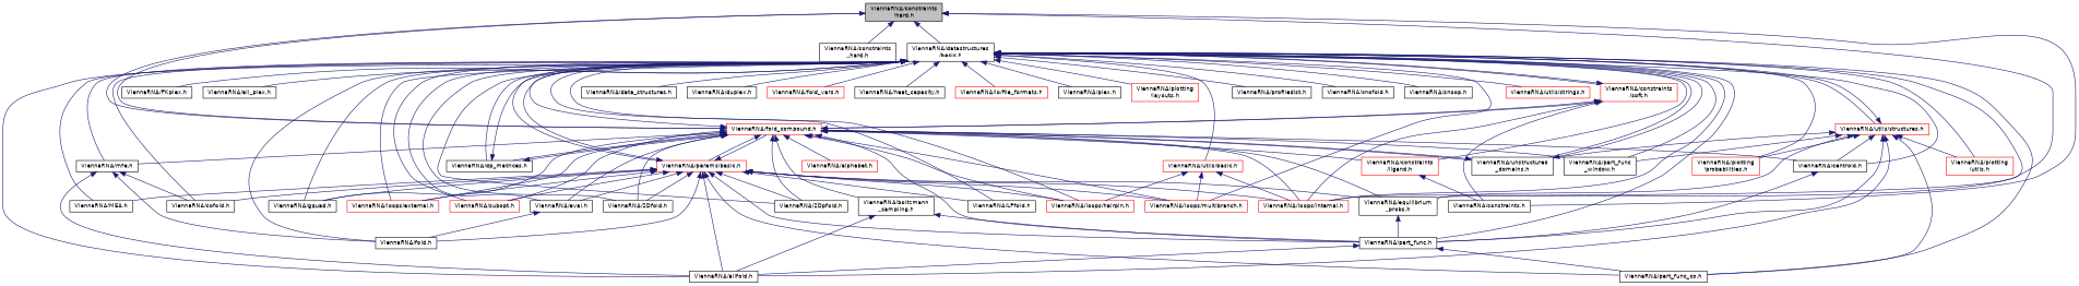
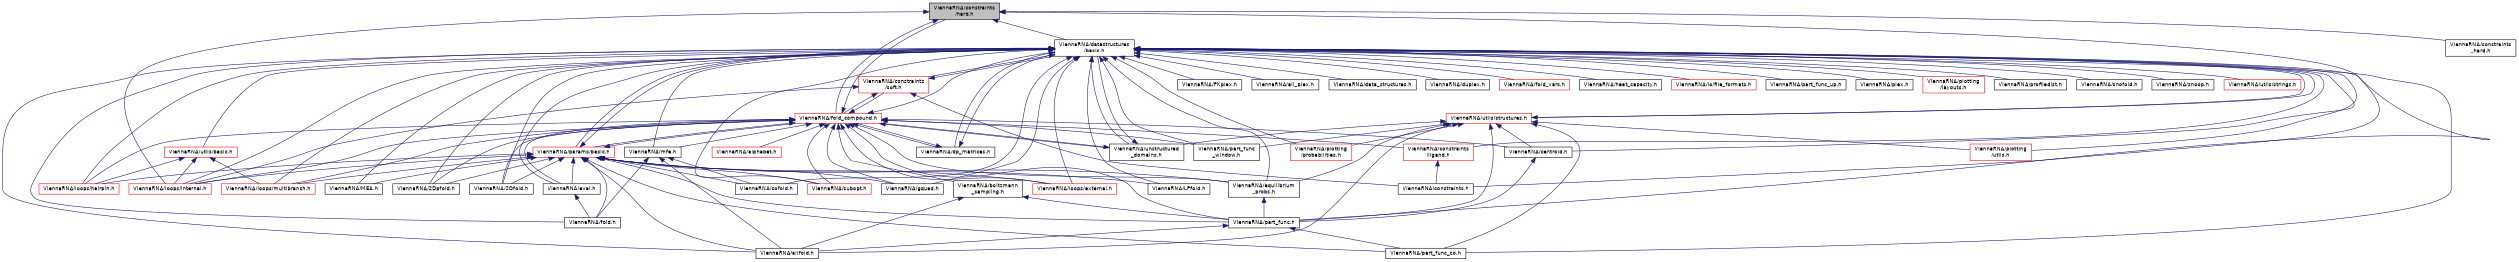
  digraph {
    node [color=black fontname=Helvetica fontsize=10 shape=record]
    edge [color=midnightblue dir=back fontname=Helvetica fontsize=10 labelfontname=Helvetica labelfontsize=10 style=solid]
    n1 [fillcolor=grey75 fontcolor=black height=0.2 label="ViennaRNA/constraints\l/hard.h" style=filled width=0.4]
    n2 [height=0.2 label="ViennaRNA/constraints.h" width=0.4]
    n3 [height=0.2 label="ViennaRNA/constraints\l_hard.h" width=0.4]
    n4 [height=0.2 label="ViennaRNA/datastructures\l/basic.h" width=0.4]
    n5 [color=red height=0.2 label="ViennaRNA/fold_compound.h" width=0.4]
    n6 [color=red height=0.2 label="ViennaRNA/loops/internal.h" width=0.4]
    n7 [height=0.2 label="ViennaRNA/2Dfold.h" width=0.4]
    n8 [height=0.2 label="ViennaRNA/2Dpfold.h" width=0.4]
    n9 [height=0.2 label="ViennaRNA/LPfold.h" width=0.4]
    n10 [height=0.2 label="ViennaRNA/MEA.h" width=0.4]
    n11 [height=0.2 label="ViennaRNA/PKplex.h" width=0.4]
    n12 [height=0.2 label="ViennaRNA/ali_plex.h" width=0.4]
    n13 [height=0.2 label="ViennaRNA/alifold.h" width=0.4]
    n14 [height=0.2 label="ViennaRNA/centroid.h" width=0.4]
    n15 [height=0.2 label="ViennaRNA/part_func.h" width=0.4]
    n16 [height=0.2 label="ViennaRNA/part_func_co.h" width=0.4]
    n17 [height=0.2 label="ViennaRNA/cofold.h" width=0.4]
    n18 [color=red height=0.2 label="ViennaRNA/constraints\l/ligand.h" width=0.4]
    n19 [color=red height=0.2 label="ViennaRNA/constraints\l/soft.h" width=0.4]
    n20 [height=0.2 label="ViennaRNA/dp_matrices.h" width=0.4]
    n21 [height=0.2 label="ViennaRNA/equilibrium\l_probs.h" width=0.4]
    n22 [height=0.2 label="ViennaRNA/eval.h" width=0.4]
    n23 [height=0.2 label="ViennaRNA/fold.h" width=0.4]
    n24 [height=0.2 label="ViennaRNA/gquad.h" width=0.4]
    n25 [color=red height=0.2 label="ViennaRNA/loops/external.h" width=0.4]
    n26 [color=red height=0.2 label="ViennaRNA/loops/hairpin.h" width=0.4]
    n27 [color=red height=0.2 label="ViennaRNA/loops/multibranch.h" width=0.4]
    n28 [height=0.2 label="ViennaRNA/mfe.h" width=0.4]
    n29 [color=red height=0.2 label="ViennaRNA/params/basic.h" width=0.4]
    n30 [color=red height=0.2 label="ViennaRNA/subopt.h" width=0.4]
    n31 [height=0.2 label="ViennaRNA/part_func\l_window.h" width=0.4]
    n32 [height=0.2 label="ViennaRNA/unstructured\l_domains.h" width=0.4]
    n33 [height=0.2 label="ViennaRNA/data_structures.h" width=0.4]
    n34 [height=0.2 label="ViennaRNA/duplex.h" width=0.4]
    n35 [color=red height=0.2 label="ViennaRNA/fold_vars.h" width=0.4]
    n36 [height=0.2 label="ViennaRNA/heat_capacity.h" width=0.4]
    n37 [color=red height=0.2 label="ViennaRNA/io/file_formats.h" width=0.4]
+   n38 [height=0.2 label="ViennaRNA/part_func_up.h" width=0.4]
    n39 [height=0.2 label="ViennaRNA/plex.h" width=0.4]
    n40 [color=red height=0.2 label="ViennaRNA/plotting\l/layouts.h" width=0.4]
    n41 [color=red height=0.2 label="ViennaRNA/plotting\l/probabilities.h" width=0.4]
    n42 [color=red height=0.2 label="ViennaRNA/plotting\l/utils.h" width=0.4]
    n43 [height=0.2 label="ViennaRNA/profiledist.h" width=0.4]
    n44 [height=0.2 label="ViennaRNA/snofold.h" width=0.4]
    n45 [height=0.2 label="ViennaRNA/snoop.h" width=0.4]
    n46 [color=red height=0.2 label="ViennaRNA/utils/basic.h" width=0.4]
    n47 [color=red height=0.2 label="ViennaRNA/utils/strings.h" width=0.4]
    n48 [color=red height=0.2 label="ViennaRNA/utils/structures.h" width=0.4]
    n49 [color=red height=0.2 label="ViennaRNA/alphabet.h" width=0.4]
    n50 [height=0.2 label="ViennaRNA/boltzmann\l_sampling.h" width=0.4]
    n1 -> n2
    n1 -> n3
    n1 -> n4
    n1 -> n5
    n1 -> n6
    n4 -> n6
    n4 -> n7
    n4 -> n8
    n4 -> n9
    n4 -> n10
    n4 -> n11
    n4 -> n12
    n4 -> n13
    n4 -> n14
    n4 -> n15
    n4 -> n16
    n4 -> n17
    n4 -> n18
    n4 -> n19
    n4 -> n20
    n4 -> n21
    n4 -> n22
    n4 -> n23
    n4 -> n24
    n4 -> n25
    n4 -> n26
    n4 -> n27
    n4 -> n28
    n4 -> n29
    n4 -> n30
    n4 -> n31
    n4 -> n32
    n4 -> n33
    n4 -> n34
    n4 -> n35
    n4 -> n36
    n4 -> n37
+   n4 -> n38
    n4 -> n39
    n4 -> n40
    n4 -> n41
    n4 -> n42
    n4 -> n43
    n4 -> n44
    n4 -> n45
    n4 -> n46
    n4 -> n47
    n4 -> n48
    n5 -> n1
    n5 -> n4
    n5 -> n6
    n5 -> n7
    n5 -> n8
    n5 -> n14
    n5 -> n15
    n5 -> n18
    n5 -> n19
    n5 -> n20
    n5 -> n21
    n5 -> n22
    n5 -> n24
    n5 -> n25
    n5 -> n26
    n5 -> n27
    n5 -> n28
    n5 -> n29
    n5 -> n30
    n5 -> n31
    n5 -> n32
    n5 -> n49
    n5 -> n50
    n14 -> n15
    n15 -> n13
    n15 -> n16
    n18 -> n2
    n19 -> n2
    n19 -> n4
    n19 -> n5
    n19 -> n6
    n20 -> n4
    n20 -> n5
    n21 -> n15
    n22 -> n23
    n28 -> n13
    n28 -> n17
    n28 -> n23
    n29 -> n4
    n29 -> n5
    n29 -> n6
    n29 -> n7
    n29 -> n8
    n29 -> n9
    n29 -> n10
    n29 -> n13
    n29 -> n15
    n29 -> n16
    n29 -> n17
    n29 -> n21
    n29 -> n22
    n29 -> n23
    n29 -> n24
    n29 -> n25
    n29 -> n26
    n29 -> n27
    n29 -> n30
    n32 -> n4
    n32 -> n5
    n46 -> n6
    n46 -> n26
    n46 -> n27
    n48 -> n4
    n48 -> n13
    n48 -> n14
    n48 -> n15
    n48 -> n16
    n48 -> n21
    n48 -> n31
    n48 -> n32
    n48 -> n41
    n48 -> n42
    n50 -> n13
    n50 -> n15
  }
